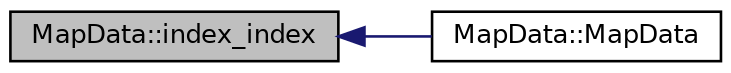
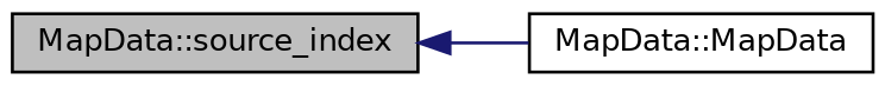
  digraph {
    rankdir=LR
    node [color=black fontname=Helvetica fontsize=10 shape=record style=filled]
-   n1 [fillcolor=grey75 fontcolor=black height=0.2 label="MapData::index_index" width=0.4]
+   n1 [fillcolor=grey75 fontcolor=black height=0.2 label="MapData::source_index" width=0.4]
    n2 [fillcolor=white height=0.2 label="MapData::MapData" width=0.4]
    n1 -> n2 [color=midnightblue dir=back fontname=Helvetica fontsize=10 labelfontname=Helvetica labelfontsize=10 style=solid]
  }
